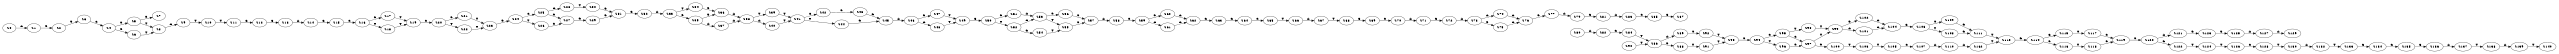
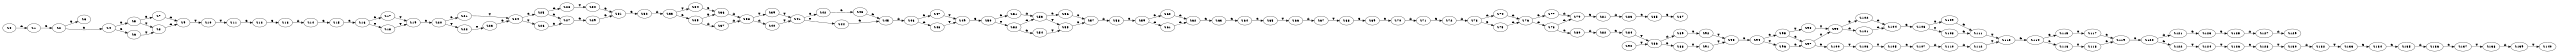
  strict digraph {
    rankdir=LR
    S0
    S1
    S2
    S3
    S4
    S5
    S6
    S7
    S8
    S9
    S10
    S11
    S12
    S13
    S14
    S15
    S16
    S17
    S18
    S19
    S20
    S21
    S22
    S23
    S24
    S25
    S26
    S27
    S28
    S29
    S30
    S31
    S32
    S33
    S34
    S35
    S36
    S37
    S38
    S39
    S40
    S41
    S42
    S44
    S43
    S45
    S46
    S47
    S48
    S49
    S50
    S51
    S52
    S53
    S54
    S55
    S56
    S57
    S58
    S59
    S60
    S61
    S62
    S63
    S64
    S65
    S66
    S67
    S68
    S69
    S70
    S71
    S72
    S73
    S74
    S75
    S76
    S77
+   S78
    S79
    S80
    S81
    S82
    S83
    S84
    S85
    S86
    S87
    S88
    S89
    S91
    S92
    S90
    S93
    S94
    S95
    S96
    S97
    S98
    S99
    S100
    S101
    S102
    S103
    S104
    S105
    S106
    S107
    S108
    S109
    S110
    S111
-   S112 [label=S162]
+   S112
    S113
    S114
    S115
    S116
    S117
    S118
    S119
    S120
    S121
    S122
    S123
    S124
    S125
    S126
    S127
    S128
    S129
    S130
    S132
    S133
    S134
    S135
    S136
    S137
    S138
    S139
    S140
    S0 -> S1 [label=A]
    S1 -> S2 [label=G]
    S2 -> S3 [label=G]
-   S3 -> S4 [label=C]
+   S2 -> S4 [label=C]
    S4 -> S5 [label=C]
    S4 -> S6 [label=G]
    S5 -> S7 [label=C]
    S5 -> S8 [label=T]
    S6 -> S8 [label=T]
+   S7 -> S9 [label=A]
    S8 -> S9 [label=A]
    S9 -> S10 [label=T]
    S10 -> S11 [label=T]
    S11 -> S12 [label=G]
    S12 -> S13 [label=G]
    S13 -> S14 [label=A]
    S14 -> S15 [label=G]
    S15 -> S16 [label=C]
    S16 -> S17 [label=C]
    S16 -> S18 [label=T]
    S17 -> S19 [label=T]
    S18 -> S19 [label=T]
    S19 -> S20 [label=C]
    S20 -> S21 [label=C]
    S20 -> S22 [label=T]
-   S21 -> S23 [label=T]
+   S21 -> S24 [label=T]
    S22 -> S23 [label=T]
    S23 -> S24 [label=G]
    S24 -> S25 [label=C]
    S24 -> S26 [label=T]
    S25 -> S27 [label=C]
    S25 -> S28 [label=A]
    S26 -> S27 [label=C]
    S27 -> S29 [label=G]
    S28 -> S30 [label=T]
    S29 -> S31 [label=G]
    S30 -> S31 [label=G]
    S31 -> S32 [label=G]
    S32 -> S33 [label=A]
    S33 -> S34 [label=T]
    S33 -> S35 [label=C]
    S34 -> S36 [label=G]
    S35 -> S36 [label=G]
    S35 -> S37 [label=A]
    S36 -> S38 [label=A]
    S37 -> S38 [label=A]
    S38 -> S39 [label=T]
    S38 -> S40 [label=A]
    S39 -> S41 [label=T]
    S40 -> S41 [label=T]
    S41 -> S42 [label=C]
    S41 -> S44 [label=T]
    S42 -> S43 [label=C]
    S44 -> S45 [label=G]
    S43 -> S45 [label=G]
    S45 -> S46 [label=A]
    S46 -> S47 [label=G]
    S46 -> S48 [label=A]
    S47 -> S49 [label=T]
    S48 -> S49 [label=T]
    S49 -> S50 [label=G]
    S50 -> S51 [label=C]
    S50 -> S52 [label=T]
    S51 -> S53 [label=A]
    S52 -> S53 [label=A]
    S52 -> S54 [label=G]
    S53 -> S55 [label=T]
    S53 -> S56 [label=C]
    S54 -> S55 [label=T]
    S55 -> S57 [label=C]
    S56 -> S57 [label=C]
    S57 -> S58 [label=A]
    S58 -> S59 [label=C]
    S59 -> S60 [label=C]
    S59 -> S61 [label=A]
    S60 -> S62 [label=A]
    S61 -> S62 [label=A]
    S62 -> S63 [label=G]
    S63 -> S64 [label=G]
    S64 -> S65 [label=C]
    S65 -> S66 [label=T]
    S66 -> S67 [label=A]
    S67 -> S68 [label=T]
    S68 -> S69 [label=G]
    S69 -> S70 [label=C]
    S70 -> S71 [label=A]
    S71 -> S72 [label=G]
    S72 -> S73 [label=A]
    S73 -> S74 [label=A]
    S73 -> S75 [label=G]
    S74 -> S76 [label=A]
    S75 -> S76 [label=A]
    S76 -> S77 [label=G]
+   S76 -> S78 [label=A]
    S77 -> S79 [label=A]
+   S78 -> S79 [label=A]
+   S78 -> S80 [label=C]
    S79 -> S81 [label=G]
    S80 -> S82 [label=A]
    S81 -> S83 [label=A]
    S82 -> S84 [label=G]
    S83 -> S85 [label=C]
    S84 -> S86 [label=T]
    S85 -> S87 [label=G]
    S86 -> S88 [label=G]
    S86 -> S89 [label=A]
    S88 -> S91 [label=T]
    S89 -> S92 [label=C]
    S91 -> S93 [label=T]
    S92 -> S93 [label=T]
    S90 -> S86 [label=T]
    S93 -> S94 [label=C]
    S94 -> S95 [label=C]
    S94 -> S96 [label=T]
    S95 -> S97 [label=C]
    S95 -> S98 [label=T]
    S96 -> S97 [label=C]
    S97 -> S99 [label=T]
    S97 -> S100 [label=C]
    S98 -> S99 [label=T]
    S99 -> S101 [label=A]
    S99 -> S102 [label=G]
    S100 -> S103 [label=T]
    S101 -> S104 [label=A]
    S102 -> S104 [label=A]
    S103 -> S105 [label=T]
    S104 -> S106 [label=G]
    S105 -> S107 [label=C]
    S106 -> S108 [label=T]
    S106 -> S109 [label=C]
    S107 -> S110 [label=A]
    S108 -> S111 [label=G]
    S109 -> S111 [label=G]
    S110 -> S112 [label=A]
    S111 -> S113 [label=T]
    S112 -> S113 [label=T]
    S113 -> S114 [label=G]
    S114 -> S115 [label=G]
    S114 -> S116 [label=C]
    S115 -> S117 [label=C]
    S116 -> S118 [label=T]
    S117 -> S119 [label=C]
    S118 -> S119 [label=C]
    S119 -> S120 [label=C]
    S120 -> S121 [label=A]
    S120 -> S122 [label=G]
    S121 -> S123 [label=G]
    S122 -> S124 [label=T]
    S123 -> S125 [label=G]
    S124 -> S126 [label=T]
    S125 -> S127 [label=A]
    S126 -> S128 [label=C]
    S127 -> S129 [label=A]
    S128 -> S130 [label=T]
    S130 -> S132 [label=A]
    S132 -> S133 [label=T]
    S133 -> S134 [label=G]
    S134 -> S135 [label=G]
-   S135 -> S136 [label=G]
-   S136 -> S137 [label=A]
+   S135 -> S136 [label=A]
+   S136 -> S137 [label=C]
    S137 -> S138 [label=T]
    S138 -> S139 [label=A]
    S139 -> S140 [label=T]
  }
